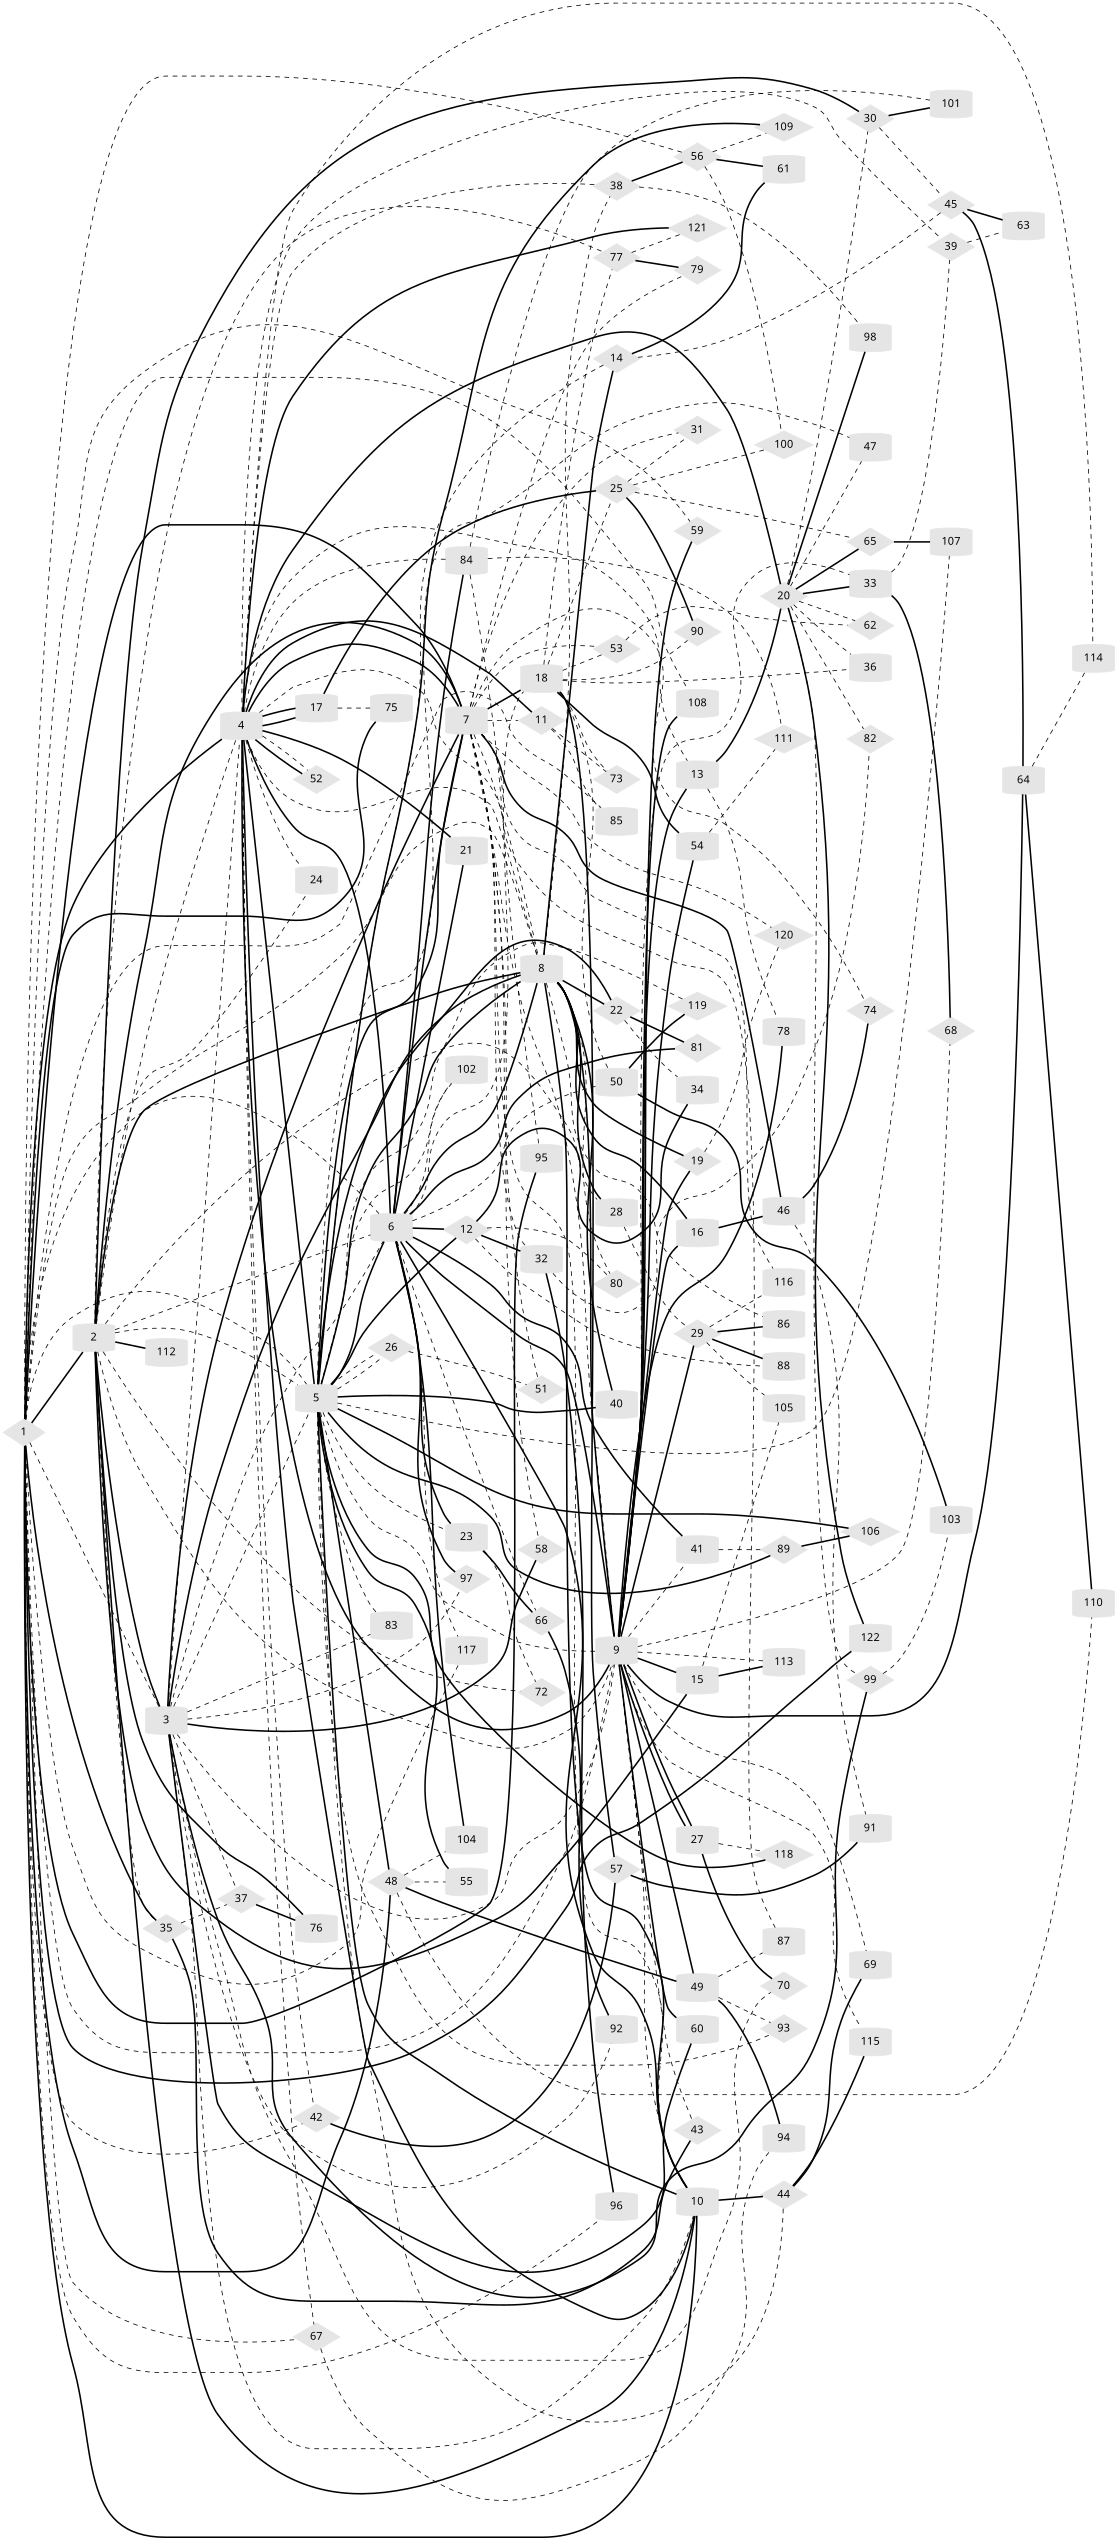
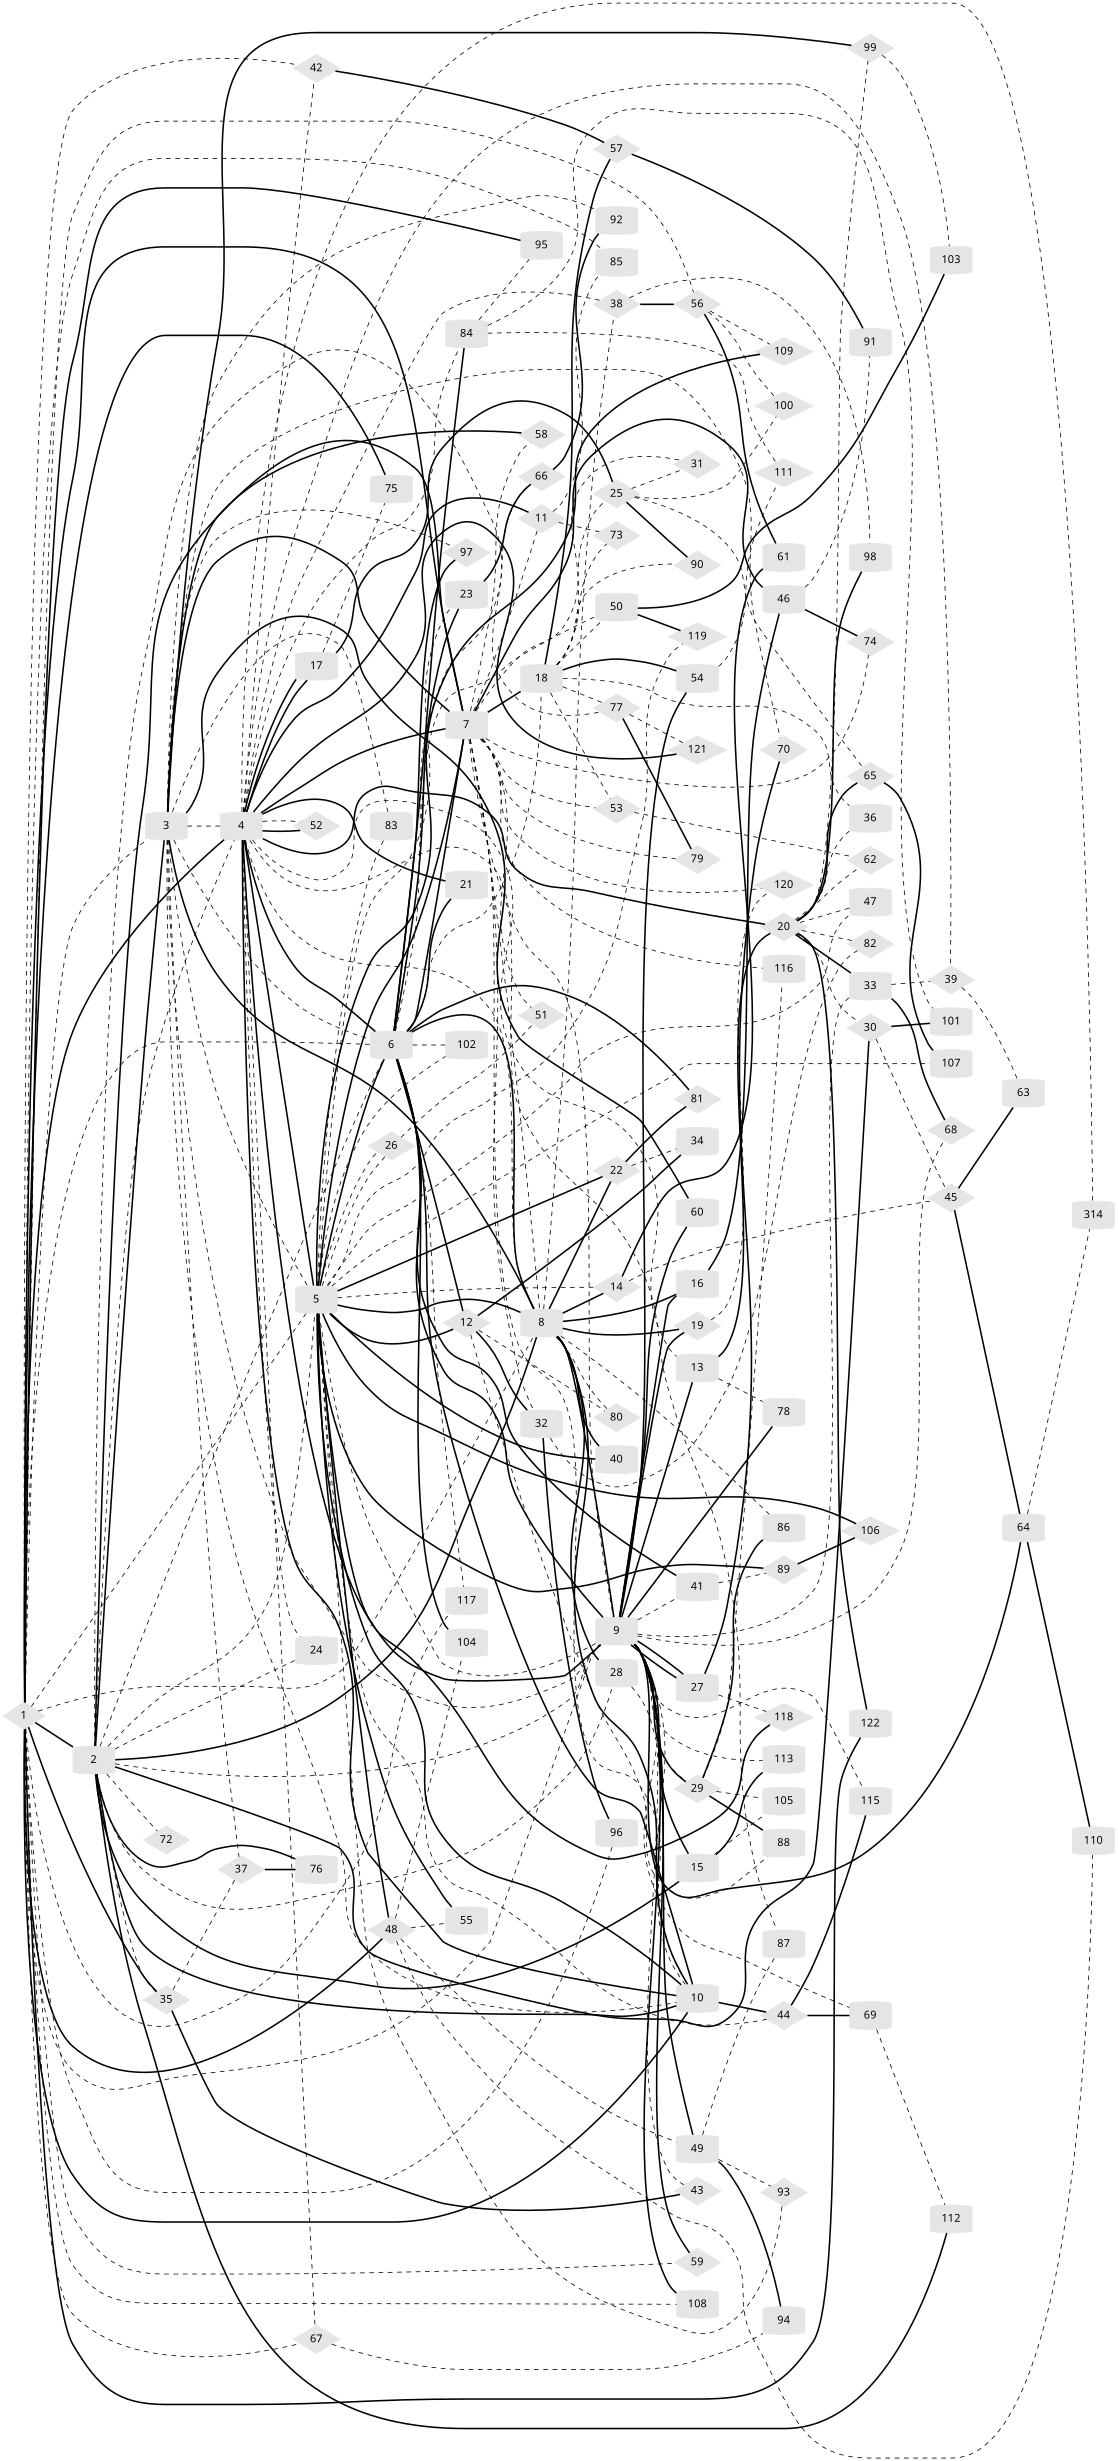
  graph {
    fontname="Noto Sans"
    rankdir=LR
    node [color=gray90 fontname="Noto Sans" shape=cylinder style=filled]
    edge [fontname="Noto Sans" style=dashed]
    1 [shape=diamond]
    2
    3
    4
    5
    6
    7
    8
    9
    10
    35 [shape=diamond]
    42 [shape=diamond]
    48 [shape=diamond]
    56 [shape=diamond]
    59 [shape=diamond]
    67 [shape=diamond]
    75
    85
    95
    96
    108
    117
    122
    15
    24
    28
    30 [shape=diamond]
    72 [shape=diamond]
    76
    77 [shape=diamond]
    112
    37 [shape=diamond]
    58 [shape=diamond]
    60
    70 [shape=diamond]
    83
    92
    97 [shape=diamond]
    99 [shape=diamond]
    11 [shape=diamond]
    13
    17
    20 [shape=diamond]
    21
    38 [shape=diamond]
    39 [shape=diamond]
    52 [shape=diamond]
    84
    87
-   114
+   114 [label=314]
    121 [shape=diamond]
    12 [shape=diamond]
    14 [shape=diamond]
    22 [shape=diamond]
    23
    26 [shape=diamond]
    40
    44 [shape=diamond]
    47
    55
    89 [shape=diamond]
    93 [shape=diamond]
    102
    106 [shape=diamond]
    107
    109 [shape=diamond]
    118 [shape=diamond]
    119 [shape=diamond]
    18
    41
    50
    66 [shape=diamond]
    81 [shape=diamond]
    104
    31 [shape=diamond]
    32
    46
    51 [shape=diamond]
    53 [shape=diamond]
    74 [shape=diamond]
    79 [shape=diamond]
    116
    120 [shape=diamond]
    16
    19 [shape=diamond]
    80 [shape=diamond]
    86
    27
    29 [shape=diamond]
    33
    43 [shape=diamond]
    49
    54
    64
    68 [shape=diamond]
    69
    78
    113
    115
    57 [shape=diamond]
    110
    61
    100 [shape=diamond]
    94
    105
    45 [shape=diamond]
    101
    103
    73 [shape=diamond]
    25 [shape=diamond]
    36
    62 [shape=diamond]
    65 [shape=diamond]
    82 [shape=diamond]
    98
    63
    111 [shape=diamond]
    34
    88
    90 [shape=diamond]
    91
    1 -- 2 [style=bold]
    1 -- 3
    1 -- 4 [style=bold]
    1 -- 5
    1 -- 6
    1 -- 7 [style=bold]
    1 -- 8
    1 -- 9
    1 -- 10 [style=bold]
    1 -- 35 [style=bold]
    1 -- 42
    1 -- 48 [style=bold]
    1 -- 56
    1 -- 59
    1 -- 67
    1 -- 75 [style=bold]
    1 -- 85
    1 -- 95 [style=bold]
    1 -- 96
    1 -- 108
    1 -- 117
    1 -- 122 [style=bold]
    2 -- 3 [style=bold]
    2 -- 4
    2 -- 5
    2 -- 6
    2 -- 7 [style=bold]
    2 -- 8 [style=bold]
    2 -- 9
    2 -- 10 [style=bold]
    2 -- 35
    2 -- 15 [style=bold]
    2 -- 24
    2 -- 28
    2 -- 30 [style=bold]
    2 -- 72
    2 -- 76 [style=bold]
    2 -- 77
    2 -- 112 [style=bold]
    3 -- 4
    3 -- 5
    3 -- 6
    3 -- 7 [style=bold]
    3 -- 8 [style=bold]
    3 -- 9
    3 -- 10
    3 -- 37
    3 -- 58 [style=bold]
    3 -- 60 [style=bold]
    3 -- 70
    3 -- 83
    3 -- 92
    3 -- 97
    3 -- 99 [style=bold]
    4 -- 5 [style=bold]
    4 -- 6 [style=bold]
    4 -- 7 [style=bold]
    4 -- 8
    4 -- 9 [style=bold]
    4 -- 10 [style=bold]
    4 -- 42
    4 -- 67
    4 -- 24
    4 -- 11 [style=bold]
    4 -- 13
    4 -- 17 [style=bold]
    4 -- 17 [style=bold]
    4 -- 20 [style=bold]
    4 -- 21 [style=bold]
    4 -- 38
    4 -- 39
    4 -- 52 [style=bold]
    4 -- 52
    4 -- 84
    4 -- 87
    4 -- 114
    4 -- 121 [style=bold]
    5 -- 6 [style=bold]
    5 -- 7 [style=bold]
    5 -- 8 [style=bold]
    5 -- 9
    5 -- 10 [style=bold]
    5 -- 48 [style=bold]
    5 -- 83
    5 -- 12 [style=bold]
    5 -- 14
    5 -- 22 [style=bold]
    5 -- 23
    5 -- 26
    5 -- 26
    5 -- 40 [style=bold]
    5 -- 44
    5 -- 47
    5 -- 55 [style=bold]
    5 -- 89 [style=bold]
    5 -- 93
    5 -- 102
    5 -- 106 [style=bold]
    5 -- 107
    5 -- 109 [style=bold]
    5 -- 118 [style=bold]
    5 -- 119
    6 -- 7 [style=bold]
    6 -- 8 [style=bold]
    6 -- 9 [style=bold]
    6 -- 10 [style=bold]
    6 -- 117
    6 -- 97 [style=bold]
    6 -- 21 [style=bold]
    6 -- 84 [style=bold]
    6 -- 12 [style=bold]
    6 -- 23 [style=bold]
    6 -- 102
    6 -- 18
    6 -- 41 [style=bold]
    6 -- 50
    6 -- 66
    6 -- 81 [style=bold]
    6 -- 104 [style=bold]
    7 -- 8
    7 -- 9
    7 -- 10
    7 -- 58
    7 -- 11
    7 -- 18 [style=bold]
    7 -- 31
    7 -- 32
    7 -- 46 [style=bold]
    7 -- 51
    7 -- 53
    7 -- 74
    7 -- 79
    7 -- 116
    7 -- 120
    8 -- 9 [style=bold]
    8 -- 10 [style=bold]
    8 -- 28 [style=bold]
    8 -- 38
    8 -- 14 [style=bold]
    8 -- 22 [style=bold]
    8 -- 40 [style=bold]
    8 -- 16 [style=bold]
    8 -- 19 [style=bold]
    8 -- 80
    8 -- 86
    9 -- 10
    9 -- 59 [style=bold]
    9 -- 108 [style=bold]
    9 -- 15 [style=bold]
    9 -- 60 [style=bold]
    9 -- 13 [style=bold]
    9 -- 41
    9 -- 16 [style=bold]
    9 -- 19 [style=bold]
    9 -- 27 [style=bold]
    9 -- 27 [style=bold]
    9 -- 29 [style=bold]
    9 -- 33
    9 -- 43
    9 -- 49 [style=bold]
    9 -- 54 [style=bold]
    9 -- 64 [style=bold]
    9 -- 68
    9 -- 69
    9 -- 78 [style=bold]
    9 -- 113
    9 -- 115
    10 -- 44 [style=bold]
    35 -- 37
    35 -- 43 [style=bold]
    42 -- 57 [style=bold]
    48 -- 55
    48 -- 104
-   48 -- 49 [style=bold]
+   48 -- 49
    48 -- 110
    56 -- 109
    56 -- 61 [style=bold]
    56 -- 100
    67 -- 94
    15 -- 113 [style=bold]
    15 -- 105
    28 -- 29
    30 -- 45
    30 -- 101 [style=bold]
    77 -- 121
    77 -- 79 [style=bold]
    37 -- 76 [style=bold]
    99 -- 103
    11 -- 85
    11 -- 73
    13 -- 20 [style=bold]
    13 -- 78
    17 -- 75
    17 -- 25 [style=bold]
    20 -- 122 [style=bold]
    20 -- 30
    20 -- 99
    20 -- 47
    20 -- 33 [style=bold]
    20 -- 36
    20 -- 62
    20 -- 65 [style=bold]
    20 -- 82
    20 -- 98 [style=bold]
    38 -- 56 [style=bold]
    38 -- 98
    39 -- 63
    84 -- 95
    84 -- 101
    84 -- 111
    12 -- 32 [style=bold]
    12 -- 80
    12 -- 34 [style=bold]
    12 -- 88
    14 -- 61 [style=bold]
    14 -- 45
    22 -- 81 [style=bold]
    22 -- 34
-   23 -- 72
    23 -- 66 [style=bold]
    26 -- 51
    44 -- 69 [style=bold]
    44 -- 115 [style=bold]
    89 -- 106 [style=bold]
    18 -- 77
    18 -- 50
    18 -- 53
    18 -- 54 [style=bold]
    18 -- 57 [style=bold]
    18 -- 73
    18 -- 25
    18 -- 36
    18 -- 90
    41 -- 89
    50 -- 119 [style=bold]
    50 -- 103 [style=bold]
    66 -- 92 [style=bold]
    32 -- 96 [style=bold]
    32 -- 82
    46 -- 74 [style=bold]
    46 -- 91
    53 -- 62
    16 -- 46 [style=bold]
    19 -- 120
    27 -- 70 [style=bold]
    27 -- 118
    29 -- 116
    29 -- 86 [style=bold]
    29 -- 105
    29 -- 88 [style=bold]
    33 -- 39
    33 -- 68 [style=bold]
    49 -- 87
    49 -- 93
    49 -- 94 [style=bold]
    54 -- 111
    64 -- 114
    64 -- 110 [style=bold]
+   69 -- 112
    57 -- 91 [style=bold]
    45 -- 64 [style=bold]
    45 -- 63 [style=bold]
    25 -- 31
    25 -- 100
    25 -- 65
    25 -- 90 [style=bold]
    65 -- 107 [style=bold]
  }
